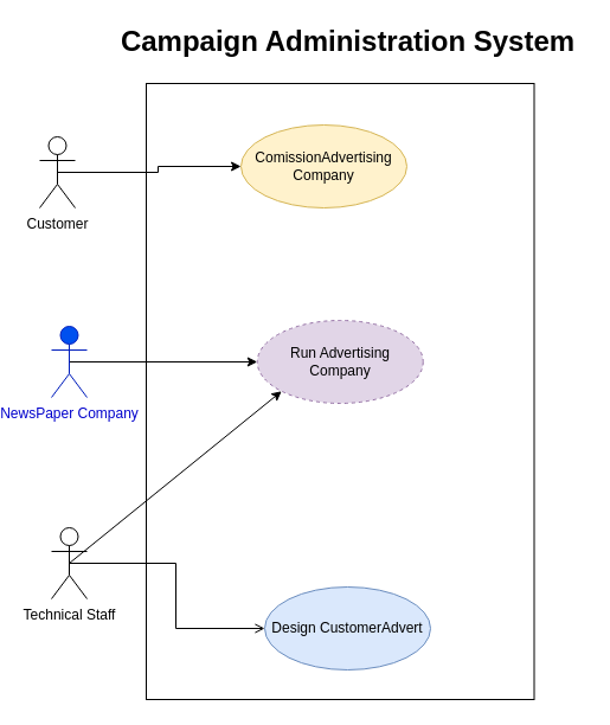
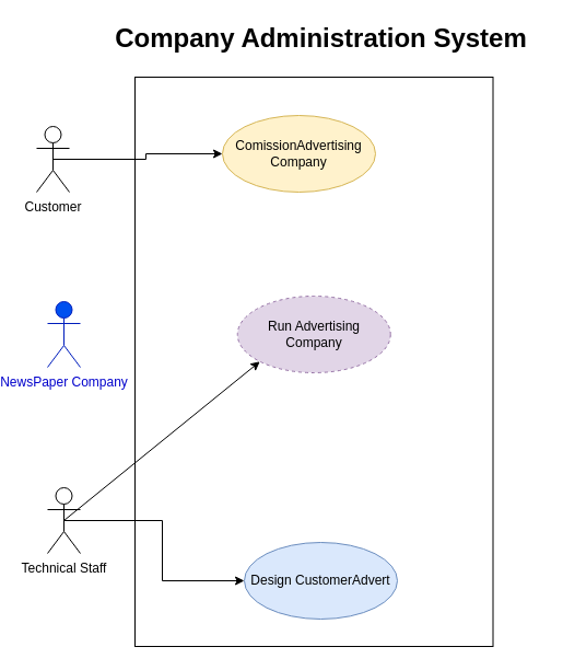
  <mxCell id="0" />
  <mxCell id="1" parent="0" />
  <mxCell id="2" value="" style="rounded=0;whiteSpace=wrap;html=1;fontSize=24;" vertex="1" parent="1"><mxGeometry x="110" y="70" width="327.5" height="520" as="geometry" /></mxCell>
  <mxCell id="3" value="ComissionAdvertising Company" style="ellipse;whiteSpace=wrap;html=1;fillColor=#fff2cc;strokeColor=#d6b656;" vertex="1" parent="1"><mxGeometry x="190" y="105" width="140" height="70" as="geometry" /></mxCell>
  <mxCell id="4" style="edgeStyle=orthogonalEdgeStyle;rounded=0;orthogonalLoop=1;jettySize=auto;html=1;exitX=0.5;exitY=0.5;exitDx=0;exitDy=0;exitPerimeter=0;entryX=0;entryY=0.5;entryDx=0;entryDy=0;" edge="1" parent="1" source="5" target="3"><mxGeometry relative="1" as="geometry" /></mxCell>
  <mxCell id="5" value="Customer" style="shape=umlActor;verticalLabelPosition=bottom;verticalAlign=top;html=1;" vertex="1" parent="1"><mxGeometry x="20" y="115" width="30" height="60" as="geometry" /></mxCell>
  <mxCell id="6" value="Run Advertising Company" style="ellipse;whiteSpace=wrap;html=1;fillColor=#e1d5e7;strokeColor=#9673a6;dashed=1;" vertex="1" parent="1"><mxGeometry x="203.75" y="270" width="140" height="70" as="geometry" /></mxCell>
- <mxCell id="7" style="edgeStyle=orthogonalEdgeStyle;rounded=0;orthogonalLoop=1;jettySize=auto;html=1;exitX=0.5;exitY=0.5;exitDx=0;exitDy=0;exitPerimeter=0;entryX=0;entryY=0.5;entryDx=0;entryDy=0;" edge="1" source="8" target="6" parent="1"><mxGeometry relative="1" as="geometry" /></mxCell>
  <mxCell id="8" value="NewsPaper Company" style="shape=umlActor;verticalLabelPosition=bottom;verticalAlign=top;html=1;fillColor=#0050ef;strokeColor=#001DBC;fontColor=#0000CC;" vertex="1" parent="1"><mxGeometry x="30" y="275" width="30" height="60" as="geometry" /></mxCell>
  <mxCell id="9" value="Design CustomerAdvert" style="ellipse;whiteSpace=wrap;html=1;fillColor=#dae8fc;strokeColor=#6c8ebf;" vertex="1" parent="1"><mxGeometry x="210" y="495" width="140" height="70" as="geometry" /></mxCell>
- <mxCell id="10" style="edgeStyle=orthogonalEdgeStyle;rounded=0;orthogonalLoop=1;jettySize=auto;html=1;exitX=0.5;exitY=0.5;exitDx=0;exitDy=0;exitPerimeter=0;entryX=0;entryY=0.5;entryDx=0;entryDy=0;endArrow=open;" edge="1" source="12" target="9" parent="1"><mxGeometry relative="1" as="geometry" /></mxCell>
+ <mxCell id="10" style="edgeStyle=orthogonalEdgeStyle;rounded=0;orthogonalLoop=1;jettySize=auto;html=1;exitX=0.5;exitY=0.5;exitDx=0;exitDy=0;exitPerimeter=0;entryX=0;entryY=0.5;entryDx=0;entryDy=0;" edge="1" source="12" target="9" parent="1"><mxGeometry relative="1" as="geometry" /></mxCell>
  <mxCell id="11" style="edgeStyle=none;rounded=0;orthogonalLoop=1;jettySize=auto;html=1;exitX=0.5;exitY=0.5;exitDx=0;exitDy=0;exitPerimeter=0;entryX=0;entryY=1;entryDx=0;entryDy=0;" edge="1" parent="1" source="12" target="6"><mxGeometry relative="1" as="geometry" /></mxCell>
  <mxCell id="12" value="Technical Staff" style="shape=umlActor;verticalLabelPosition=bottom;verticalAlign=top;html=1;" vertex="1" parent="1"><mxGeometry x="30" y="445" width="30" height="60" as="geometry" /></mxCell>
- <mxCell id="13" value="Campaign Administration System" style="text;html=1;align=center;verticalAlign=middle;resizable=0;points=[];autosize=1;strokeColor=none;fontSize=24;fontStyle=1" vertex="1" parent="1"><mxGeometry x="80" y="20" width="400" height="30" as="geometry" /></mxCell>
+ <mxCell id="13" value="Company Administration System" style="text;html=1;align=center;verticalAlign=middle;resizable=0;points=[];autosize=1;strokeColor=none;fontSize=24;fontStyle=1" vertex="1" parent="1"><mxGeometry x="80" y="20" width="400" height="30" as="geometry" /></mxCell>
